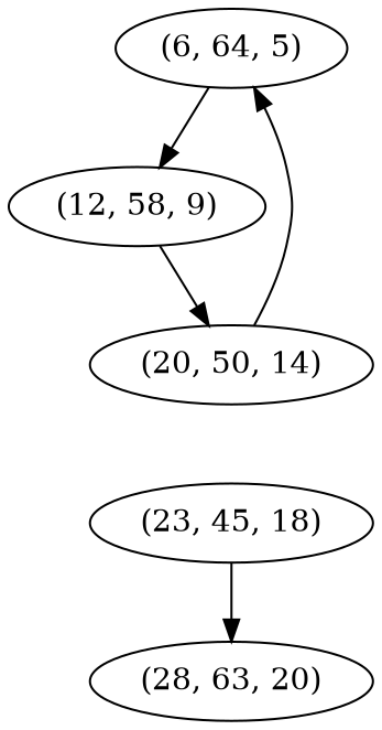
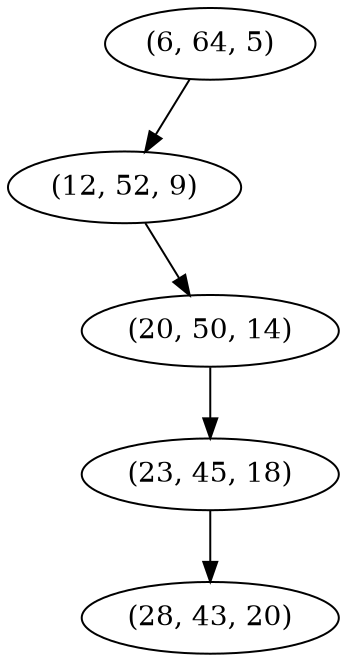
  digraph {
    "(6, 64, 5)"
-   "(12, 58, 9)"
+   "(12, 58, 9)" [label="(12, 52, 9)"]
    "(20, 50, 14)"
    n4 [label="(23, 45, 18)"]
-   "(28, 43, 20)" [label="(28, 63, 20)"]
+   "(28, 43, 20)"
    "(6, 64, 5)" -> "(12, 58, 9)"
    "(12, 58, 9)" -> "(20, 50, 14)"
-   "(20, 50, 14)" -> "(6, 64, 5)"
+   "(20, 50, 14)" -> n4
    n4 -> "(28, 43, 20)"
  }
